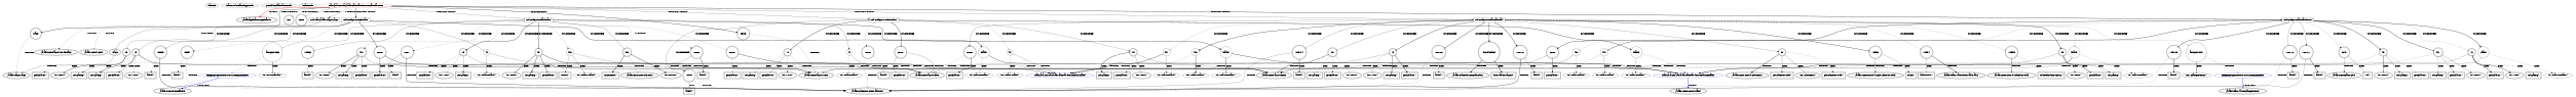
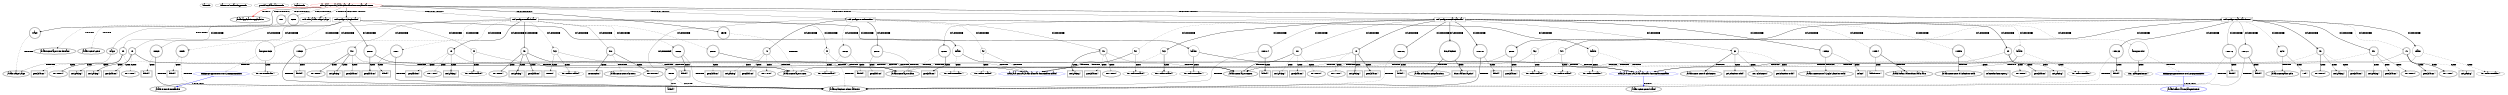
  digraph {
    node [isFrameworkType=true vertexType=VARIABLE_EXPRESION peripheries=2 shape=box]
    edge [arrowhead=diamond style=bold]
    baseInfo [category=extension_graph graphId=1560 isAnonymous=false possibleRelation=true isFrameworkType="" vertexType="" peripheries="" shape=""]
    frameworkRelatedTypesInfo [0="javafx.application.Application" isFrameworkType="" vertexType="" peripheries="" shape=""]
    possibleCollaborationsInfo [0="1560~CLIENT_METHOD_DECLARATION-INSTANTIATION-~javafx.application.Application ~javafx.beans.value.ChangeListener ~false~true" 1="1560~CLIENT_METHOD_DECLARATION-INSTANTIATION-~javafx.application.Application ~javafx.event.EventHandler ~false~true" 2="1560~CLIENT_METHOD_DECLARATION-INSTANTIATION-CLIENT_METHOD_DECLARATION-INSTANTIATION-CLIENT_METHOD_DECLARATION-INSTANTIATION-CLIENT_METHOD_DECLARATION-INSTANTIATION-CLIENT_METHOD_DECLARATION-INSTANTIATION-CLIENT_METHOD_DECLARATION-INSTANTIATION-CLIENT_METHOD_DECLARATION-INSTANTIATION-CLIENT_METHOD_DECLARATION-INSTANTIATION-~javafx.application.Application ~javafx.scene.control.Label ~false~false" 3="1560~CLIENT_METHOD_DECLARATION-INSTANTIATION-CLIENT_METHOD_DECLARATION-INSTANTIATION-CLIENT_METHOD_DECLARATION-INSTANTIATION-CLIENT_METHOD_DECLARATION-INSTANTIATION-CLIENT_METHOD_DECLARATION-INSTANTIATION-~javafx.application.Application ~javafx.scene.control.Label ~false~false" isFrameworkType="" vertexType="" peripheries="" shape=""]
    locationInfo [contextSignature=FXCalendarDemo filePath="/UrsKR-fxcalendar/fxcalendar-master/src/main/java/com/sai/javafx/calendar/demo/FXCalendarDemo.java" graphId=1560 projectName="UrsKR-fxcalendar" isFrameworkType="" vertexType="" peripheries="" shape=""]
    n5 [color=red isFrameworkType=false label="main.java.com.sai.javafx.calendar.demo.FXCalendarDemo" vertexType=ROOT_CLIENT_CLASS_DECLARATION peripheries="" shape=""]
    n6 [label="javafx.application.Application" vertexType=FRAMEWORK_CLASS_TYPE shape=""]
    n7 [label=center shape=circle vertexType=FIELD_DECLARATION]
    n8 [label=root shape=circle vertexType=FIELD_DECLARATION]
    n9 [label=scene shape=circle vertexType=FIELD_DECLARATION]
    n10 [label=stage shape=circle vertexType=FIELD_DECLARATION]
    n11 [isFrameworkType=false label="void start(javafx.stage.Stage)" vertexType=OVERRIDING_METHOD_DECLARATION peripheries=""]
    n12 [isFrameworkType=false label="void configureSimpleDate()" vertexType=CLIENT_METHOD_DECLARATION peripheries=""]
    n13 [isFrameworkType=false label="void configureDefaultDate()" vertexType=CLIENT_METHOD_DECLARATION peripheries=""]
    n14 [isFrameworkType=false label="void configureWeekNumber()" vertexType=CLIENT_METHOD_DECLARATION peripheries=""]
    n15 [isFrameworkType=false label="void configureLocaleCalendar()" vertexType=CLIENT_METHOD_DECLARATION peripheries=""]
    n16 [isFrameworkType=false label="void configureCalendarTheme()" vertexType=CLIENT_METHOD_DECLARATION peripheries=""]
    n17 [label="javafx.scene.layout.VBox" vertexType=FRAMEWORK_CLASS_TYPE shape=""]
    n18 [label="javafx.scene.layout.BorderPane" vertexType=FRAMEWORK_CLASS_TYPE shape=""]
    n19 [label="javafx.scene.Scene" vertexType=FRAMEWORK_CLASS_TYPE shape=""]
    n20 [label="javafx.stage.Stage" vertexType=FRAMEWORK_CLASS_TYPE shape=""]
    n21 [label=stage vertexType=PARAMETER_DECLARATION shape=""]
    n22 [label=vb shape=circle]
    n23 [isFrameworkType=false label=header shape=circle peripheries=""]
    n24 [isFrameworkType=false label=lbl shape=circle peripheries=""]
    n25 [label=hb shape=circle]
    n26 [label=VAR29 shape=circle]
    n27 [label=VAR51 shape=circle]
    n28 [label=center shape=circle]
    n29 [label=vb shape=circle]
    n30 [isFrameworkType=false label=header shape=circle peripheries=""]
    n31 [isFrameworkType=false label=lbl shape=circle peripheries=""]
    n32 [label=hb shape=circle]
    n33 [label=VAR60 shape=circle]
    n34 [isFrameworkType=false label=lbl2 shape=circle peripheries=""]
    n35 [label=btn shape=circle]
    n36 [isFrameworkType=false label=anonymous65 shape=circle peripheries=""]
    n37 [label=hb1 shape=circle]
    n38 [label=VAR69 shape=circle]
    n39 [label=VAR71 shape=circle]
    n40 [label=center shape=circle]
    n41 [label=vb shape=circle]
    n42 [isFrameworkType=false label=header shape=circle peripheries=""]
    n43 [isFrameworkType=false label=lbl shape=circle peripheries=""]
    n44 [label=hb shape=circle]
    n45 [label=VAR80 shape=circle]
    n46 [label=VAR82 shape=circle]
    n47 [label=center shape=circle]
    n48 [label=vb shape=circle]
    n49 [isFrameworkType=false label=header shape=circle peripheries=""]
    n50 [isFrameworkType=false label=lbl1 shape=circle peripheries=""]
    n51 [isFrameworkType=false label=lbl2 shape=circle peripheries=""]
    n52 [label=FXCollections shape=circle]
    n53 [label=cb shape=circle]
    n54 [label=VAR92 shape=circle]
    n55 [label=VAR94 shape=circle]
    n56 [label=VAR95 shape=circle]
    n57 [isFrameworkType=false label=anonymous97 shape=circle peripheries=""]
    n58 [label=hb shape=circle]
    n59 [label=VAR100 shape=circle]
    n60 [label=hb1 shape=circle]
    n61 [label=VAR104 shape=circle]
    n62 [label=VAR106 shape=circle]
    n63 [label=center shape=circle]
    n64 [label=vb shape=circle]
    n65 [isFrameworkType=false label=header shape=circle peripheries=""]
    n66 [isFrameworkType=false label=lbl1 shape=circle peripheries=""]
    n67 [label=Color shape=circle]
    n68 [label=hb shape=circle]
    n69 [label=VAR116 shape=circle]
    n70 [isFrameworkType=false label=lbl2 shape=circle peripheries=""]
    n71 [label=hb1 shape=circle]
    n72 [label=VAR121 shape=circle]
    n73 [label=VAR123 shape=circle]
    n74 [label=center shape=circle]
    n75 [label="new VBox()" vertexType=CONSTRUCTOR_CALL shape=""]
    n76 [label="setSpacing()" vertexType=INSIDE_CALL]
    n77 [label="getChildren()" vertexType=INSIDE_CALL]
    n78 [color=blue isFrameworkType=false label="main.java.com.sai.javafx.calendar.demo.FeatureHeader" vertexType=REFERENCE_CLIENT_CLASS_DECLARATION peripheries="" shape=""]
    n79 [isFrameworkType=false label="new FeatureHeader()" vertexType=CONSTRUCTOR_CALL peripheries="" shape=""]
    n80 [color=blue isFrameworkType=false label="main.java.com.sai.javafx.calendar.demo.FeatureLabel" vertexType=REFERENCE_CLIENT_CLASS_DECLARATION peripheries="" shape=""]
    n81 [isFrameworkType=false label="new FeatureLabel()" vertexType=CONSTRUCTOR_CALL peripheries="" shape=""]
    n82 [label="javafx.scene.layout.HBox" vertexType=FRAMEWORK_CLASS_TYPE shape=""]
    n83 [label="new HBox()" vertexType=CONSTRUCTOR_CALL shape=""]
    n84 [label="setSpacing()" vertexType=INSIDE_CALL]
    n85 [label="getChildren()" vertexType=INSIDE_CALL]
    n86 [label="javafx.collections.ObservableList" vertexType=FRAMEWORK_INTERFACE_TYPE shape=""]
    n87 [label="addAll()" vertexType=INSIDE_CALL]
    n88 [label="addAll()" vertexType=INSIDE_CALL]
    n89 [label="javafx.scene.layout.Pane" vertexType=FRAMEWORK_CLASS_TYPE shape=""]
    n90 [label="getChildren()" vertexType=INSIDE_CALL]
    n91 [label="javafx.scene.control.Label" vertexType=FRAMEWORK_CLASS_TYPE shape=""]
    n92 [label="new VBox()" vertexType=CONSTRUCTOR_CALL shape=""]
    n93 [label="setSpacing()" vertexType=INSIDE_CALL]
    n94 [label="getChildren()" vertexType=INSIDE_CALL]
    n95 [isFrameworkType=false label="new FeatureHeader()" vertexType=CONSTRUCTOR_CALL peripheries="" shape=""]
    n96 [isFrameworkType=false label="new FeatureLabel()" vertexType=CONSTRUCTOR_CALL peripheries="" shape=""]
    n97 [label="new HBox()" vertexType=CONSTRUCTOR_CALL shape=""]
    n98 [label="setSpacing()" vertexType=INSIDE_CALL]
    n99 [label="getChildren()" vertexType=INSIDE_CALL]
    n100 [label="addAll()" vertexType=INSIDE_CALL]
    n101 [isFrameworkType=false label="new FeatureLabel()" vertexType=CONSTRUCTOR_CALL peripheries="" shape=""]
    n102 [label="setText()" vertexType=INSIDE_CALL]
    n103 [label="javafx.scene.control.Button" vertexType=FRAMEWORK_CLASS_TYPE shape=""]
    n104 [label="new Button()" vertexType=CONSTRUCTOR_CALL shape=""]
    n105 [label="setOnAction()" vertexType=INSIDE_CALL]
    n106 [color=blue isFrameworkType=false label=REFERENCE_ANONYMOUS_DECLARATION vertexType=REFERENCE_ANONYMOUS_DECLARATION peripheries="" shape=""]
    n107 [isFrameworkType=false label="new EventHandler()" vertexType=CONSTRUCTOR_CALL peripheries="" shape=""]
    n108 [label="new HBox()" vertexType=CONSTRUCTOR_CALL shape=""]
    n109 [label="setSpacing()" vertexType=INSIDE_CALL]
    n110 [label="getChildren()" vertexType=INSIDE_CALL]
    n111 [label="addAll()" vertexType=INSIDE_CALL]
    n112 [label="addAll()" vertexType=INSIDE_CALL]
    n113 [label="getChildren()" vertexType=INSIDE_CALL]
    n114 [label="javafx.event.EventHandler" vertexType=FRAMEWORK_INTERFACE_TYPE shape=""]
    n115 [label="new VBox()" vertexType=CONSTRUCTOR_CALL shape=""]
    n116 [label="setSpacing()" vertexType=INSIDE_CALL]
    n117 [label="getChildren()" vertexType=INSIDE_CALL]
    n118 [isFrameworkType=false label="new FeatureHeader()" vertexType=CONSTRUCTOR_CALL peripheries="" shape=""]
    n119 [isFrameworkType=false label="new FeatureLabel()" vertexType=CONSTRUCTOR_CALL peripheries="" shape=""]
    n120 [label="new HBox()" vertexType=CONSTRUCTOR_CALL shape=""]
    n121 [label="setSpacing()" vertexType=INSIDE_CALL]
    n122 [label="getChildren()" vertexType=INSIDE_CALL]
    n123 [label="addAll()" vertexType=INSIDE_CALL]
    n124 [label="addAll()" vertexType=INSIDE_CALL]
    n125 [label="getChildren()" vertexType=INSIDE_CALL]
    n126 [label="new VBox()" vertexType=CONSTRUCTOR_CALL shape=""]
    n127 [label="setSpacing()" vertexType=INSIDE_CALL]
    n128 [label="getChildren()" vertexType=INSIDE_CALL]
    n129 [isFrameworkType=false label="new FeatureHeader()" vertexType=CONSTRUCTOR_CALL peripheries="" shape=""]
    n130 [isFrameworkType=false label="new FeatureLabel()" vertexType=CONSTRUCTOR_CALL peripheries="" shape=""]
    n131 [isFrameworkType=false label="new FeatureLabel()" vertexType=CONSTRUCTOR_CALL peripheries="" shape=""]
    n132 [label="javafx.collections.FXCollections" vertexType=FRAMEWORK_CLASS_TYPE shape=""]
    n133 [label="observableArrayList()" vertexType=INSIDE_CALL]
    n134 [label="javafx.scene.control.ChoiceBox" vertexType=FRAMEWORK_CLASS_TYPE shape=""]
    n135 [label="new ChoiceBox()" vertexType=CONSTRUCTOR_CALL shape=""]
    n136 [label="getSelectionModel()" vertexType=INSIDE_CALL]
    n137 [label="getSelectionModel()" vertexType=INSIDE_CALL]
    n138 [label="javafx.scene.control.SingleSelectionModel" vertexType=FRAMEWORK_CLASS_TYPE shape=""]
    n139 [label="select()" vertexType=INSIDE_CALL]
    n140 [label="javafx.beans.value.ObservableValue" vertexType=FRAMEWORK_INTERFACE_TYPE shape=""]
    n141 [label="addListener()" vertexType=INSIDE_CALL]
    n142 [label="javafx.scene.control.SelectionModel" vertexType=FRAMEWORK_CLASS_TYPE shape=""]
    n143 [label="selectedIndexProperty()" vertexType=INSIDE_CALL]
    n144 [color=blue isFrameworkType=false label=REFERENCE_ANONYMOUS_DECLARATION vertexType=REFERENCE_ANONYMOUS_DECLARATION peripheries="" shape=""]
    n145 [isFrameworkType=false label="new ChangeListener()" vertexType=CONSTRUCTOR_CALL peripheries="" shape=""]
    n146 [label="new HBox()" vertexType=CONSTRUCTOR_CALL shape=""]
    n147 [label="setSpacing()" vertexType=INSIDE_CALL]
    n148 [label="getChildren()" vertexType=INSIDE_CALL]
    n149 [label="addAll()" vertexType=INSIDE_CALL]
    n150 [label="new HBox()" vertexType=CONSTRUCTOR_CALL shape=""]
    n151 [label="setSpacing()" vertexType=INSIDE_CALL]
    n152 [label="getChildren()" vertexType=INSIDE_CALL]
    n153 [label="addAll()" vertexType=INSIDE_CALL]
    n154 [label="addAll()" vertexType=INSIDE_CALL]
    n155 [label="getChildren()" vertexType=INSIDE_CALL]
-   n156 [label="javafx.beans.value.ChangeListener" vertexType=FRAMEWORK_INTERFACE_TYPE shape=""]
+   n156 [label="javafx.beans.value.ChangeListener" vertexType=FRAMEWORK_INTERFACE_TYPE color=blue shape=""]
    n157 [label="new VBox()" vertexType=CONSTRUCTOR_CALL shape=""]
    n158 [label="setSpacing()" vertexType=INSIDE_CALL]
    n159 [label="getChildren()" vertexType=INSIDE_CALL]
    n160 [isFrameworkType=false label="new FeatureHeader()" vertexType=CONSTRUCTOR_CALL peripheries="" shape=""]
    n161 [isFrameworkType=false label="new FeatureLabel()" vertexType=CONSTRUCTOR_CALL peripheries="" shape=""]
    n162 [label="javafx.scene.paint.Color" vertexType=FRAMEWORK_CLASS_TYPE shape=""]
    n163 [label="web()" vertexType=INSIDE_CALL]
    n164 [label="new HBox()" vertexType=CONSTRUCTOR_CALL shape=""]
    n165 [label="setSpacing()" vertexType=INSIDE_CALL]
    n166 [label="getChildren()" vertexType=INSIDE_CALL]
    n167 [label="addAll()" vertexType=INSIDE_CALL]
    n168 [isFrameworkType=false label="new FeatureLabel()" vertexType=CONSTRUCTOR_CALL peripheries="" shape=""]
    n169 [label="new HBox()" vertexType=CONSTRUCTOR_CALL shape=""]
    n170 [label="setSpacing()" vertexType=INSIDE_CALL]
    n171 [label="getChildren()" vertexType=INSIDE_CALL]
    n172 [label="addAll()" vertexType=INSIDE_CALL]
    n173 [label="addAll()" vertexType=INSIDE_CALL]
    n174 [label="getChildren()" vertexType=INSIDE_CALL]
    n5 -> n6 [color=red label=EXTEND]
    n5 -> n7 [label=DECLARE_FIELD]
    n5 -> n8 [arrowhead=odot label=DECLARE_FIELD style=dashed]
    n5 -> n9 [arrowhead=odot label=DECLARE_FIELD style=solid]
    n5 -> n10 [label=DECLARE_FIELD]
    n5 -> n11 [label=OVERRIDE style=solid]
    n5 -> n12 [label=DECLARE_METHOD]
    n5 -> n13 [arrowhead=odot label=DECLARE_METHOD style=solid]
    n5 -> n14 [label=DECLARE_METHOD style=solid]
    n5 -> n15 [label=DECLARE_METHOD style=solid]
    n5 -> n16 [label=DECLARE_METHOD]
    n7 -> n17 [arrowhead=odot label=OF_TYPE style=dashed]
    n8 -> n18 [label=OF_TYPE style=dashed]
    n9 -> n19 [arrowhead=odot label=OF_TYPE style=dashed]
    n10 -> n20 [arrowhead=odot label=OF_TYPE style=dashed]
    n11 -> n21 [arrowhead=odot label=PARAMETER style=solid]
    n12 -> n22 [arrowhead=odot label=INSTANTIATE style=solid]
    n12 -> n23 [label=INSTANTIATE]
    n12 -> n24 [arrowhead=odot label=INSTANTIATE style=solid]
    n12 -> n25 [arrowhead=odot label=INSTANTIATE style=solid]
    n12 -> n26 [arrowhead=odot label=INSTANTIATE style=solid]
    n12 -> n27 [label=INSTANTIATE style=dashed]
    n12 -> n28 [arrowhead=odot label=INSTANTIATE]
    n13 -> n29 [label=INSTANTIATE]
    n13 -> n30 [label=INSTANTIATE]
    n13 -> n31 [label=INSTANTIATE style=solid]
    n13 -> n32 [arrowhead=odot label=INSTANTIATE]
-   n13 -> n33 [label=OVERRIDE style=dashed]
+   n13 -> n33 [label=INSTANTIATE style=dashed]
    n13 -> n34 [label=INSTANTIATE style=dashed]
    n13 -> n35 [arrowhead=odot label=INSTANTIATE style=solid]
    n13 -> n36 [arrowhead=odot label=INSTANTIATE style=solid]
    n13 -> n37 [label=INSTANTIATE style=dashed]
    n13 -> n38 [arrowhead=odot label=INSTANTIATE style=solid]
    n13 -> n39 [label=INSTANTIATE style=dashed]
    n13 -> n40 [arrowhead=odot label=INSTANTIATE style=dashed]
    n14 -> n41 [arrowhead=odot label=INSTANTIATE]
    n14 -> n42 [label=INSTANTIATE]
    n14 -> n43 [arrowhead=odot label=INSTANTIATE style=dashed]
    n14 -> n44 [label=INSTANTIATE style=solid]
    n14 -> n45 [label=INSTANTIATE style=solid]
    n14 -> n46 [label=INSTANTIATE style=dashed]
    n14 -> n47 [arrowhead=odot label=INSTANTIATE]
    n15 -> n48 [arrowhead=odot label=INSTANTIATE]
    n15 -> n49 [arrowhead=odot label=INSTANTIATE style=dashed]
    n15 -> n50 [arrowhead=odot label=INSTANTIATE style=dashed]
    n15 -> n51 [label=INSTANTIATE]
    n15 -> n52 [label=INSTANTIATE]
    n15 -> n53 [label=INSTANTIATE style=solid]
    n15 -> n54 [arrowhead=odot label=INSTANTIATE]
    n15 -> n55 [arrowhead=odot label=INSTANTIATE style=dashed]
    n15 -> n56 [arrowhead=odot label=INSTANTIATE style=dashed]
    n15 -> n57 [arrowhead=odot label=INSTANTIATE style=dashed]
    n15 -> n58 [label=INSTANTIATE]
    n15 -> n59 [label=INSTANTIATE]
    n15 -> n60 [arrowhead=odot label=INSTANTIATE style=solid]
    n15 -> n61 [arrowhead=odot label=INSTANTIATE style=solid]
    n15 -> n62 [arrowhead=odot label=INSTANTIATE]
    n15 -> n63 [label=INSTANTIATE style=solid]
    n16 -> n64 [arrowhead=odot label=INSTANTIATE style=dashed]
    n16 -> n65 [label=INSTANTIATE]
    n16 -> n66 [arrowhead=odot label=INSTANTIATE]
    n16 -> n67 [label=INSTANTIATE style=dashed]
    n16 -> n68 [label=INSTANTIATE]
    n16 -> n69 [arrowhead=odot label=INSTANTIATE style=solid]
    n16 -> n70 [arrowhead=odot label=INSTANTIATE style=dashed]
    n16 -> n71 [arrowhead=odot label=INSTANTIATE]
    n16 -> n72 [label=INSTANTIATE style=solid]
    n16 -> n73 [arrowhead=odot label=INSTANTIATE]
    n16 -> n74 [label=INSTANTIATE]
    n21 -> n20 [arrowhead=odot label=OF_TYPE style=solid]
    n22 -> n17 [label=OF_TYPE]
    n22 -> n75 [arrowhead=odot label=CALL style=dashed]
    n22 -> n76 [label=CALL]
    n22 -> n77 [label=CALL style=solid]
    n23 -> n78 [label=OF_TYPE]
    n23 -> n79 [arrowhead=odot label=CALL style=dashed]
    n24 -> n80 [label=OF_TYPE style=solid]
    n24 -> n81 [label=CALL style=solid]
    n25 -> n82 [arrowhead=odot label=OF_TYPE style=dashed]
    n25 -> n83 [arrowhead=odot label=CALL]
    n25 -> n84 [label=CALL style=solid]
    n25 -> n85 [label=CALL style=dashed]
    n26 -> n86 [label=OF_TYPE]
    n26 -> n87 [label=CALL style=dashed]
    n27 -> n86 [label=OF_TYPE style=dashed]
    n27 -> n88 [label=CALL style=dashed]
    n28 -> n89 [arrowhead=odot label=OF_TYPE]
    n28 -> n90 [label=CALL]
    n29 -> n17 [label=OF_TYPE style=solid]
    n29 -> n92 [arrowhead=odot label=CALL style=dashed]
    n29 -> n93 [label=CALL style=solid]
    n29 -> n94 [label=CALL style=dashed]
    n30 -> n78 [arrowhead=odot label=OF_TYPE]
    n30 -> n95 [arrowhead=odot label=CALL]
    n31 -> n80 [label=OF_TYPE style=solid]
    n31 -> n96 [arrowhead=odot label=CALL style=dashed]
    n32 -> n82 [arrowhead=odot label=OF_TYPE]
    n32 -> n97 [arrowhead=odot label=CALL]
    n32 -> n98 [label=CALL]
    n32 -> n99 [arrowhead=odot label=CALL]
-   n33 -> n45 [arrowhead=odot label=OF_TYPE style=solid]
+   n33 -> n86 [arrowhead=odot label=OF_TYPE style=solid]
    n33 -> n100 [label=CALL]
    n34 -> n80 [label=OF_TYPE style=solid]
    n34 -> n101 [arrowhead=odot label=CALL style=solid]
    n34 -> n102 [label=CALL style=solid]
    n35 -> n103 [arrowhead=odot label=OF_TYPE style=dashed]
    n35 -> n104 [label=CALL]
    n35 -> n105 [label=CALL]
    n36 -> n106 [arrowhead=odot label=OF_TYPE style=dashed]
    n36 -> n107 [arrowhead=odot label=CALL]
    n37 -> n82 [label=OF_TYPE style=solid]
    n37 -> n108 [arrowhead=odot label=CALL]
    n37 -> n109 [arrowhead=odot label=CALL]
    n37 -> n110 [arrowhead=odot label=CALL style=solid]
+   n38 -> n86 [arrowhead=odot label=OF_TYPE]
    n38 -> n111 [arrowhead=odot label=CALL style=dashed]
    n39 -> n86 [label=OF_TYPE]
    n39 -> n112 [label=CALL style=solid]
    n40 -> n89 [label=OF_TYPE]
    n40 -> n113 [arrowhead=odot label=CALL style=dashed]
    n41 -> n17 [label=OF_TYPE style=dashed]
    n41 -> n115 [label=CALL style=dashed]
    n41 -> n116 [arrowhead=odot label=CALL style=dashed]
    n41 -> n117 [arrowhead=odot label=CALL style=solid]
    n42 -> n78 [label=OF_TYPE style=dashed]
    n42 -> n118 [label=CALL style=solid]
    n43 -> n80 [label=OF_TYPE style=solid]
    n43 -> n119 [arrowhead=odot label=CALL style=dashed]
    n44 -> n82 [arrowhead=odot label=OF_TYPE style=solid]
    n44 -> n120 [arrowhead=odot label=CALL style=solid]
    n44 -> n121 [label=CALL]
    n44 -> n122 [label=CALL style=dashed]
    n45 -> n86 [label=OF_TYPE style=dashed]
    n45 -> n123 [arrowhead=odot label=CALL style=solid]
    n46 -> n86 [arrowhead=odot label=OF_TYPE style=dashed]
    n46 -> n124 [arrowhead=odot label=CALL style=dashed]
    n47 -> n89 [arrowhead=odot label=OF_TYPE style=solid]
    n47 -> n125 [arrowhead=odot label=CALL style=solid]
    n48 -> n17 [arrowhead=odot label=OF_TYPE style=solid]
    n48 -> n126 [arrowhead=odot label=CALL style=dashed]
    n48 -> n127 [arrowhead=odot label=CALL]
    n48 -> n128 [label=CALL]
    n49 -> n78 [label=OF_TYPE]
    n49 -> n129 [label=CALL style=dashed]
    n50 -> n80 [label=OF_TYPE]
    n50 -> n130 [label=CALL style=solid]
    n51 -> n80 [label=OF_TYPE style=dashed]
    n51 -> n131 [label=CALL]
    n52 -> n132 [label=OF_TYPE]
    n52 -> n133 [label=CALL]
    n53 -> n134 [label=OF_TYPE]
    n53 -> n135 [arrowhead=odot label=CALL style=solid]
    n53 -> n136 [label=CALL style=dashed]
    n53 -> n137 [label=CALL style=solid]
    n54 -> n138 [label=OF_TYPE style=solid]
    n54 -> n139 [label=CALL style=solid]
    n55 -> n140 [label=OF_TYPE]
    n55 -> n141 [arrowhead=odot label=CALL style=solid]
    n56 -> n142 [arrowhead=odot label=OF_TYPE]
    n56 -> n143 [arrowhead=odot label=CALL style=dashed]
    n57 -> n144 [arrowhead=odot label=OF_TYPE style=dashed]
    n57 -> n145 [arrowhead=odot label=CALL]
    n58 -> n82 [label=OF_TYPE style=solid]
    n58 -> n146 [label=CALL style=dashed]
    n58 -> n147 [label=CALL style=solid]
    n58 -> n148 [arrowhead=odot label=CALL]
    n59 -> n86 [arrowhead=odot label=OF_TYPE]
    n59 -> n149 [label=CALL style=solid]
    n60 -> n82 [arrowhead=odot label=OF_TYPE]
    n60 -> n150 [arrowhead=odot label=CALL style=dashed]
    n60 -> n151 [arrowhead=odot label=CALL style=dashed]
    n60 -> n152 [label=CALL style=dashed]
    n61 -> n86 [label=OF_TYPE style=solid]
    n61 -> n153 [label=CALL]
    n62 -> n86 [label=OF_TYPE style=dashed]
    n62 -> n154 [label=CALL style=dashed]
    n63 -> n89 [arrowhead=odot label=OF_TYPE style=dashed]
    n63 -> n155 [label=CALL]
    n64 -> n17 [arrowhead=odot label=OF_TYPE style=solid]
    n64 -> n157 [label=CALL]
    n64 -> n158 [arrowhead=odot label=CALL style=dashed]
    n64 -> n159 [label=CALL]
    n65 -> n78 [arrowhead=odot label=OF_TYPE style=solid]
    n65 -> n160 [label=CALL style=dashed]
    n66 -> n80 [label=OF_TYPE style=dashed]
    n66 -> n161 [label=CALL style=solid]
    n67 -> n162 [label=OF_TYPE style=solid]
    n67 -> n163 [arrowhead=odot label=CALL style=solid]
    n68 -> n82 [label=OF_TYPE style=dashed]
    n68 -> n164 [arrowhead=odot label=CALL]
    n68 -> n165 [label=CALL style=solid]
    n68 -> n166 [arrowhead=odot label=CALL style=dashed]
    n69 -> n86 [arrowhead=odot label=OF_TYPE style=dashed]
    n69 -> n167 [label=CALL style=solid]
    n70 -> n80 [label=OF_TYPE style=solid]
    n70 -> n168 [label=CALL style=dashed]
    n71 -> n82 [label=OF_TYPE style=dashed]
    n71 -> n169 [label=CALL style=solid]
    n71 -> n170 [arrowhead=odot label=CALL style=dashed]
    n71 -> n171 [label=CALL style=solid]
    n72 -> n86 [arrowhead=odot label=OF_TYPE style=solid]
    n72 -> n172 [label=CALL]
    n73 -> n86 [arrowhead=odot label=OF_TYPE style=dashed]
    n73 -> n173 [label=CALL]
    n74 -> n89 [arrowhead=odot label=OF_TYPE style=solid]
    n74 -> n174 [label=CALL]
    n78 -> n91 [color=blue label=EXTEND]
    n106 -> n114 [color=blue label=IMPLEMENT]
    n144 -> n156 [arrowhead=odot color=blue label=IMPLEMENT]
  }
